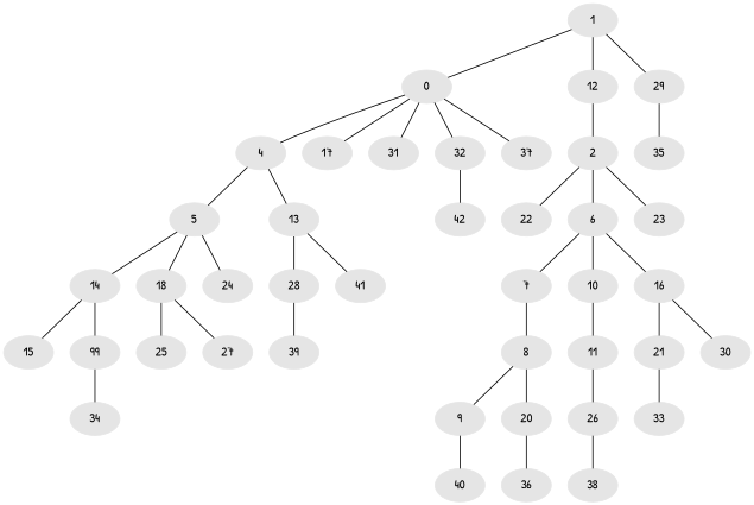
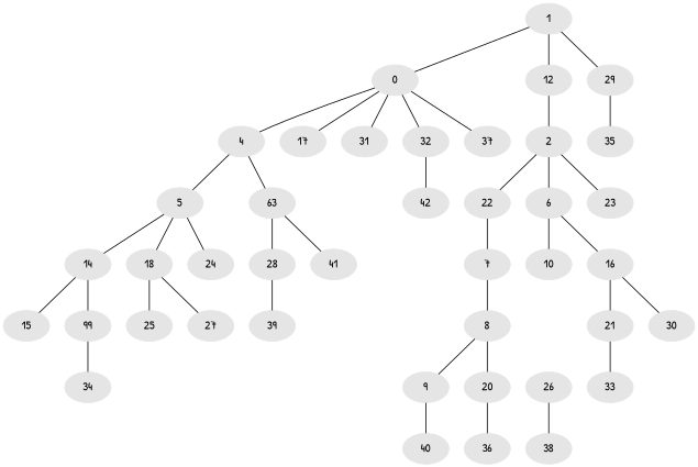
  graph {
    fontname="Patrick Hand"
    node [color=gray90 fontname="Patrick Hand" style=filled]
    edge [fontname="Patrick Hand" weight=1.0]
    n1 [label=0]
    1
    12
    29
    2
    6
    22
    23
    4
    17
    31
    32
    37
    35
    7
    10
    16
    5
-   13
+   13 [label=63]
    42
    14
    18
    24
    28
    41
    15
    n27 [label=99]
    25
    27
    8
-   11
    21
    30
    9
    20
    40
    36
    26
    38
    39
    34
    33
    n1 -- 4
    n1 -- 17
    n1 -- 31
    n1 -- 32
    n1 -- 37
    1 -- n1
    1 -- 12
    1 -- 29
    12 -- 2
    29 -- 35
    2 -- 6
    2 -- 22
    2 -- 23
-   6 -- 7
+   22 -- 7
    6 -- 10
    6 -- 16
    4 -- 5
    4 -- 13
    32 -- 42 [weight=2.0]
    7 -- 8
-   10 -- 11
    16 -- 21
    16 -- 30
    5 -- 14
    5 -- 18
    5 -- 24
    13 -- 28
    13 -- 41
    14 -- 15
    14 -- n27
    18 -- 25
    18 -- 27
    28 -- 39
    n27 -- 34
    8 -- 9
    8 -- 20
-   11 -- 26
    21 -- 33
    9 -- 40
    20 -- 36
    26 -- 38
  }
